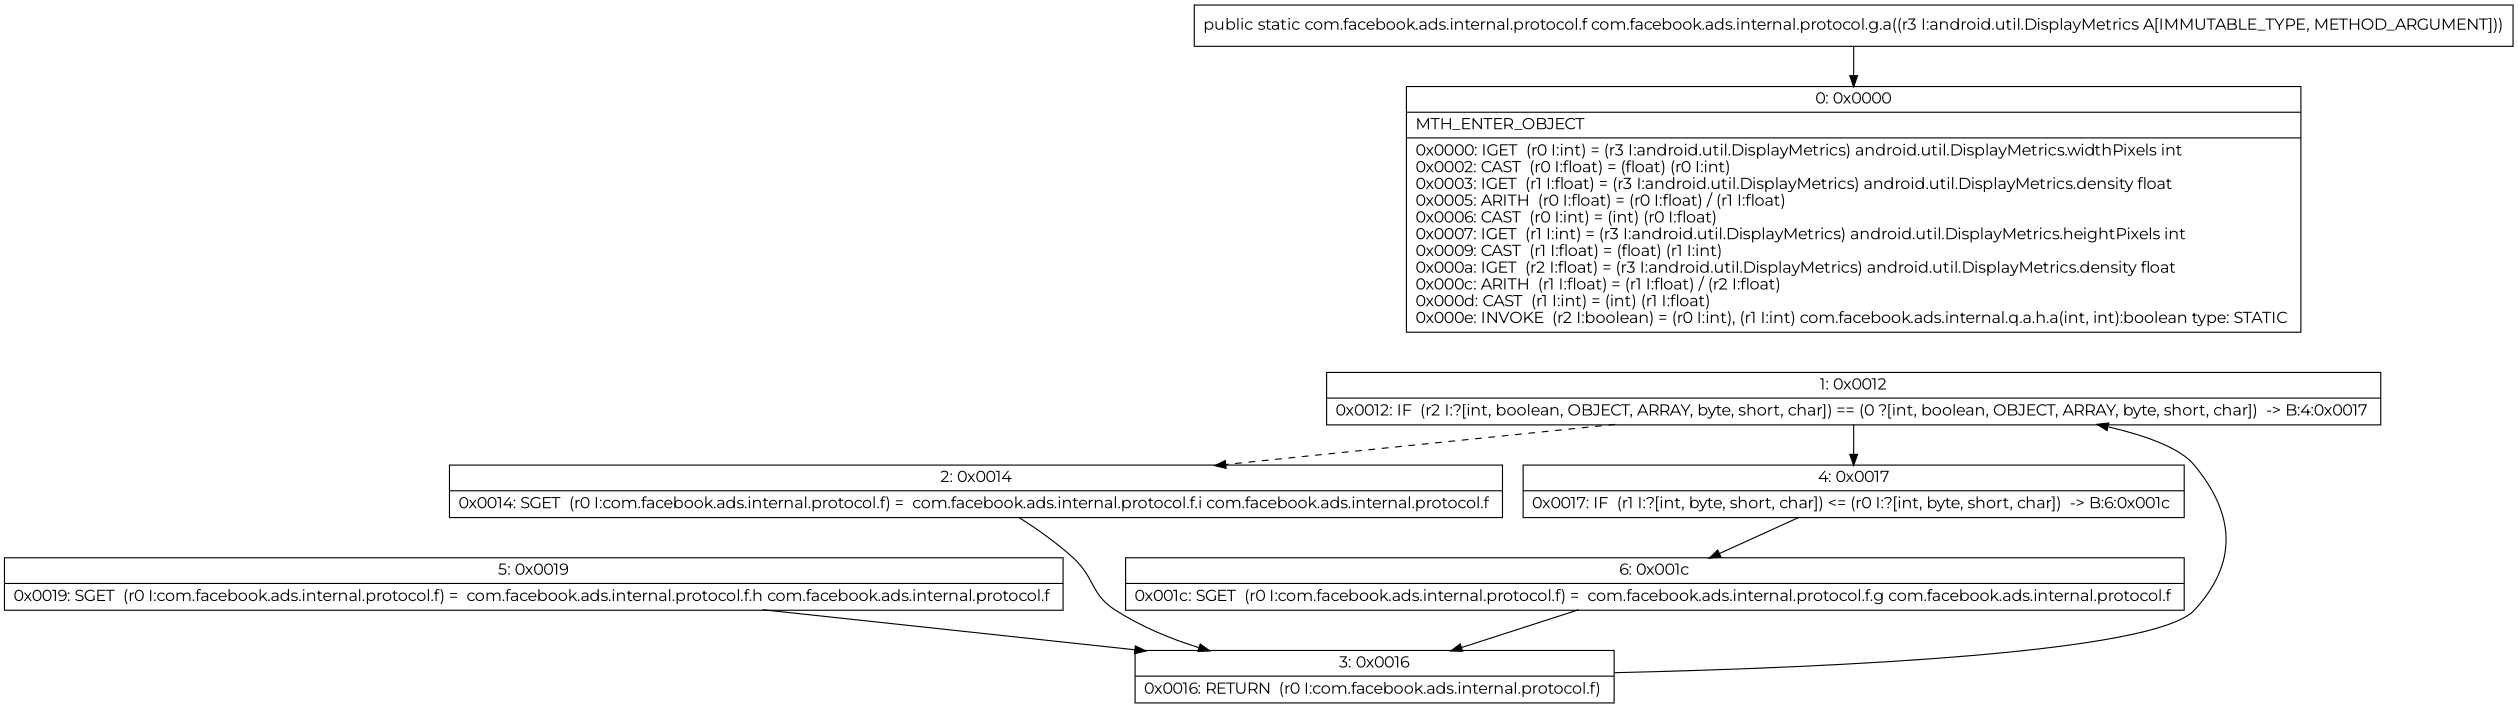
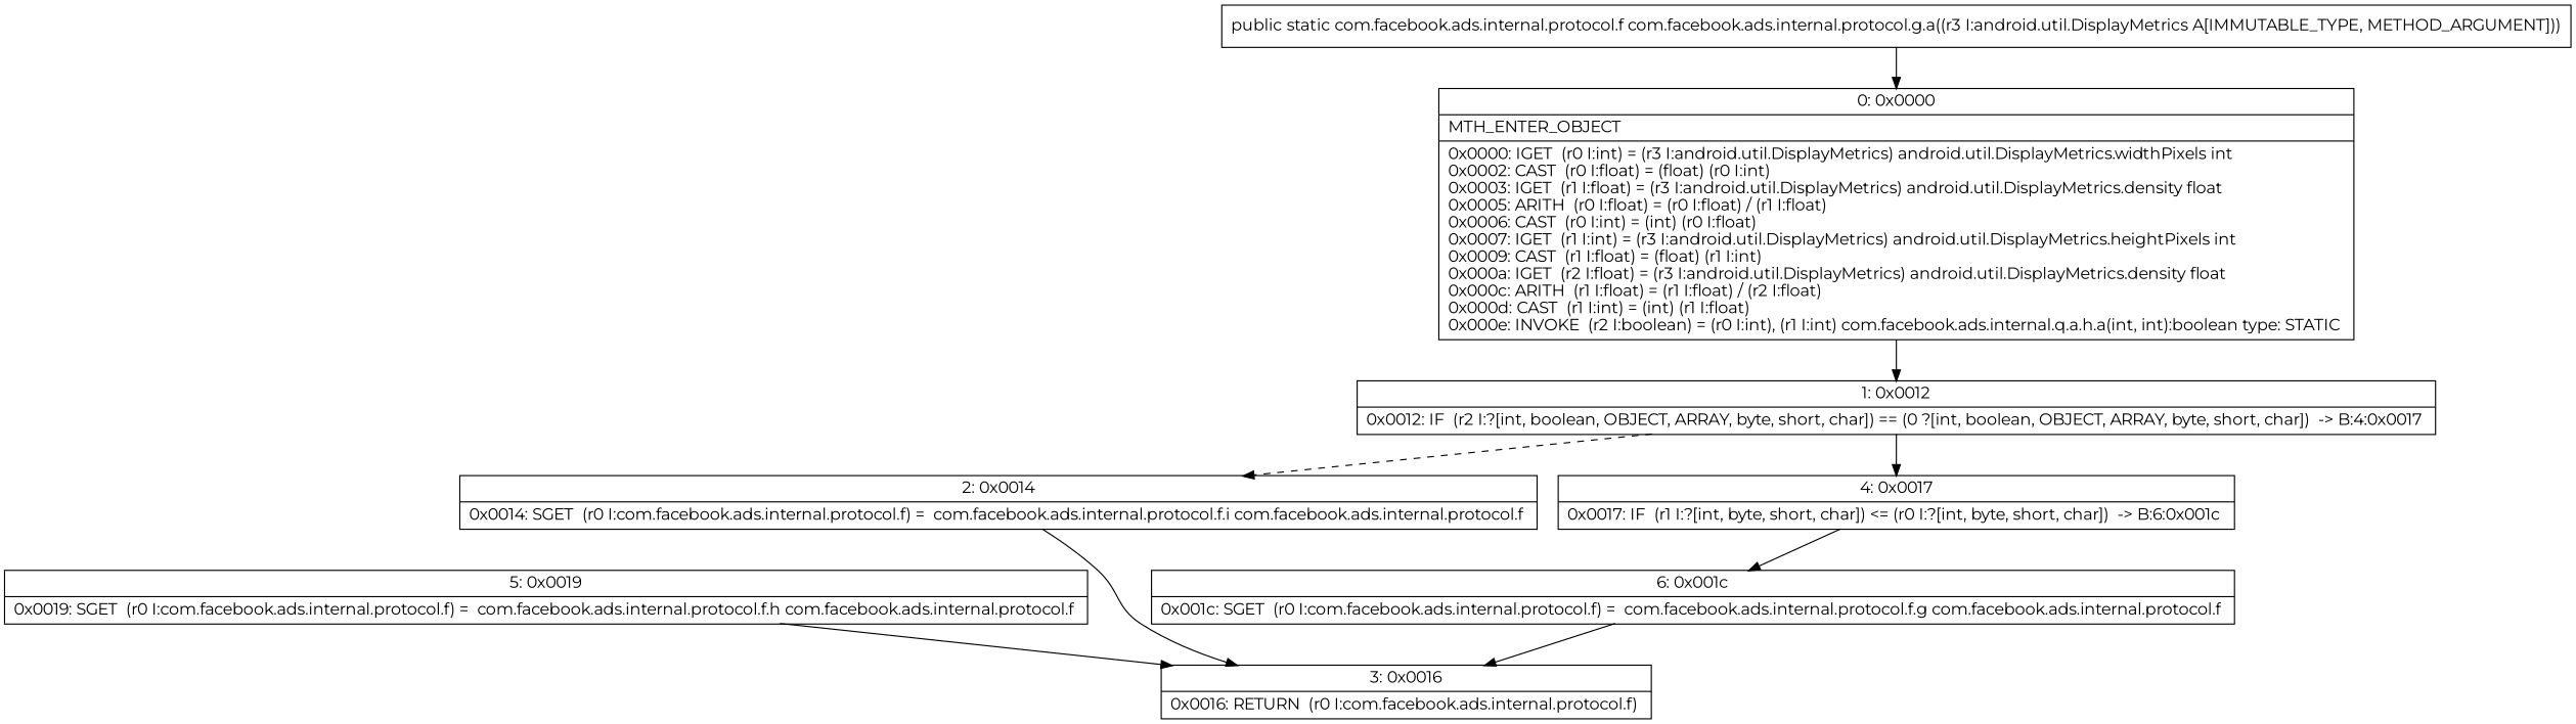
  digraph {
    fontname=Montserrat
    node [fontname=Montserrat shape=record]
    edge [fontname=Montserrat]
    n1 [label="{0\:\ 0x0000|MTH_ENTER_OBJECT\l|0x0000: IGET  (r0 I:int) = (r3 I:android.util.DisplayMetrics) android.util.DisplayMetrics.widthPixels int \l0x0002: CAST  (r0 I:float) = (float) (r0 I:int) \l0x0003: IGET  (r1 I:float) = (r3 I:android.util.DisplayMetrics) android.util.DisplayMetrics.density float \l0x0005: ARITH  (r0 I:float) = (r0 I:float) \/ (r1 I:float) \l0x0006: CAST  (r0 I:int) = (int) (r0 I:float) \l0x0007: IGET  (r1 I:int) = (r3 I:android.util.DisplayMetrics) android.util.DisplayMetrics.heightPixels int \l0x0009: CAST  (r1 I:float) = (float) (r1 I:int) \l0x000a: IGET  (r2 I:float) = (r3 I:android.util.DisplayMetrics) android.util.DisplayMetrics.density float \l0x000c: ARITH  (r1 I:float) = (r1 I:float) \/ (r2 I:float) \l0x000d: CAST  (r1 I:int) = (int) (r1 I:float) \l0x000e: INVOKE  (r2 I:boolean) = (r0 I:int), (r1 I:int) com.facebook.ads.internal.q.a.h.a(int, int):boolean type: STATIC \l}"]
    n2 [label="{1\:\ 0x0012|0x0012: IF  (r2 I:?[int, boolean, OBJECT, ARRAY, byte, short, char]) == (0 ?[int, boolean, OBJECT, ARRAY, byte, short, char])  \-\> B:4:0x0017 \l}"]
    n3 [label="{2\:\ 0x0014|0x0014: SGET  (r0 I:com.facebook.ads.internal.protocol.f) =  com.facebook.ads.internal.protocol.f.i com.facebook.ads.internal.protocol.f \l}"]
    n4 [label="{4\:\ 0x0017|0x0017: IF  (r1 I:?[int, byte, short, char]) \<= (r0 I:?[int, byte, short, char])  \-\> B:6:0x001c \l}"]
    n5 [label="{3\:\ 0x0016|0x0016: RETURN  (r0 I:com.facebook.ads.internal.protocol.f) \l}"]
    n6 [label="{6\:\ 0x001c|0x001c: SGET  (r0 I:com.facebook.ads.internal.protocol.f) =  com.facebook.ads.internal.protocol.f.g com.facebook.ads.internal.protocol.f \l}"]
    n7 [label="{5\:\ 0x0019|0x0019: SGET  (r0 I:com.facebook.ads.internal.protocol.f) =  com.facebook.ads.internal.protocol.f.h com.facebook.ads.internal.protocol.f \l}"]
    n8 [label="{public static com.facebook.ads.internal.protocol.f com.facebook.ads.internal.protocol.g.a((r3 I:android.util.DisplayMetrics A[IMMUTABLE_TYPE, METHOD_ARGUMENT])) }"]
-   n5 -> n2
+   n1 -> n2
    n2 -> n3 [style=dashed]
    n2 -> n4
    n3 -> n5
    n4 -> n6
    n6 -> n5
    n7 -> n5
    n8 -> n1
  }
